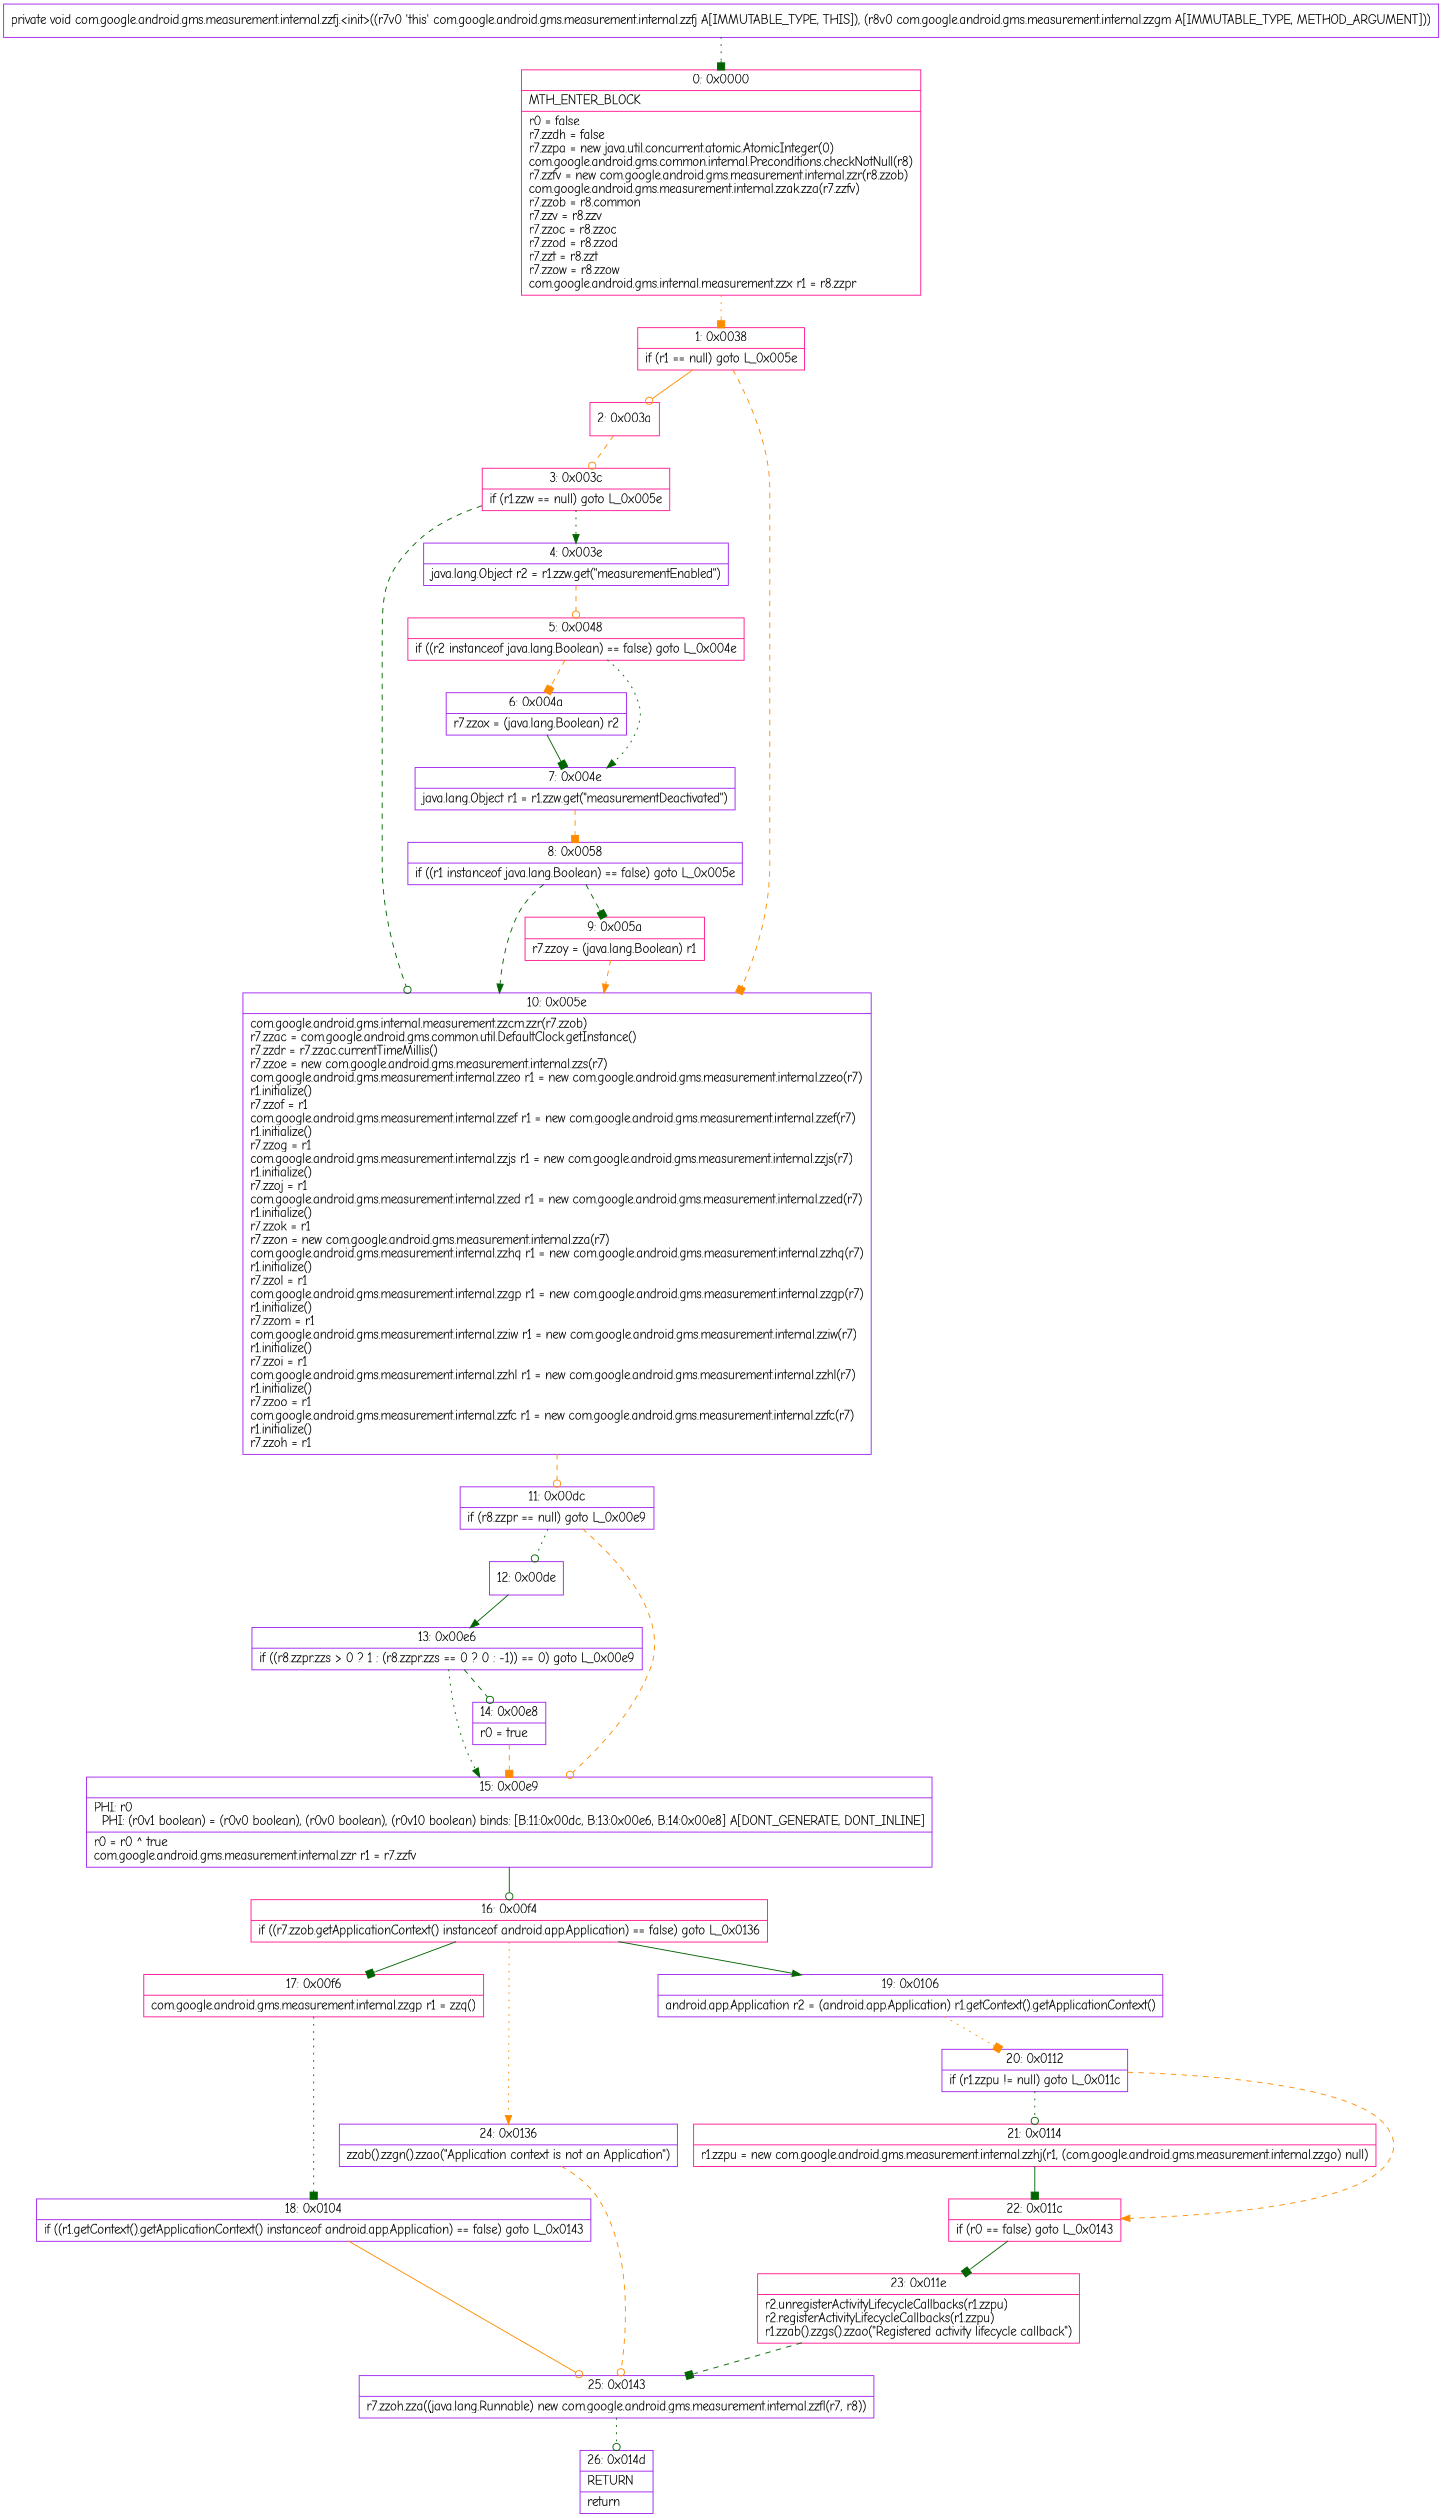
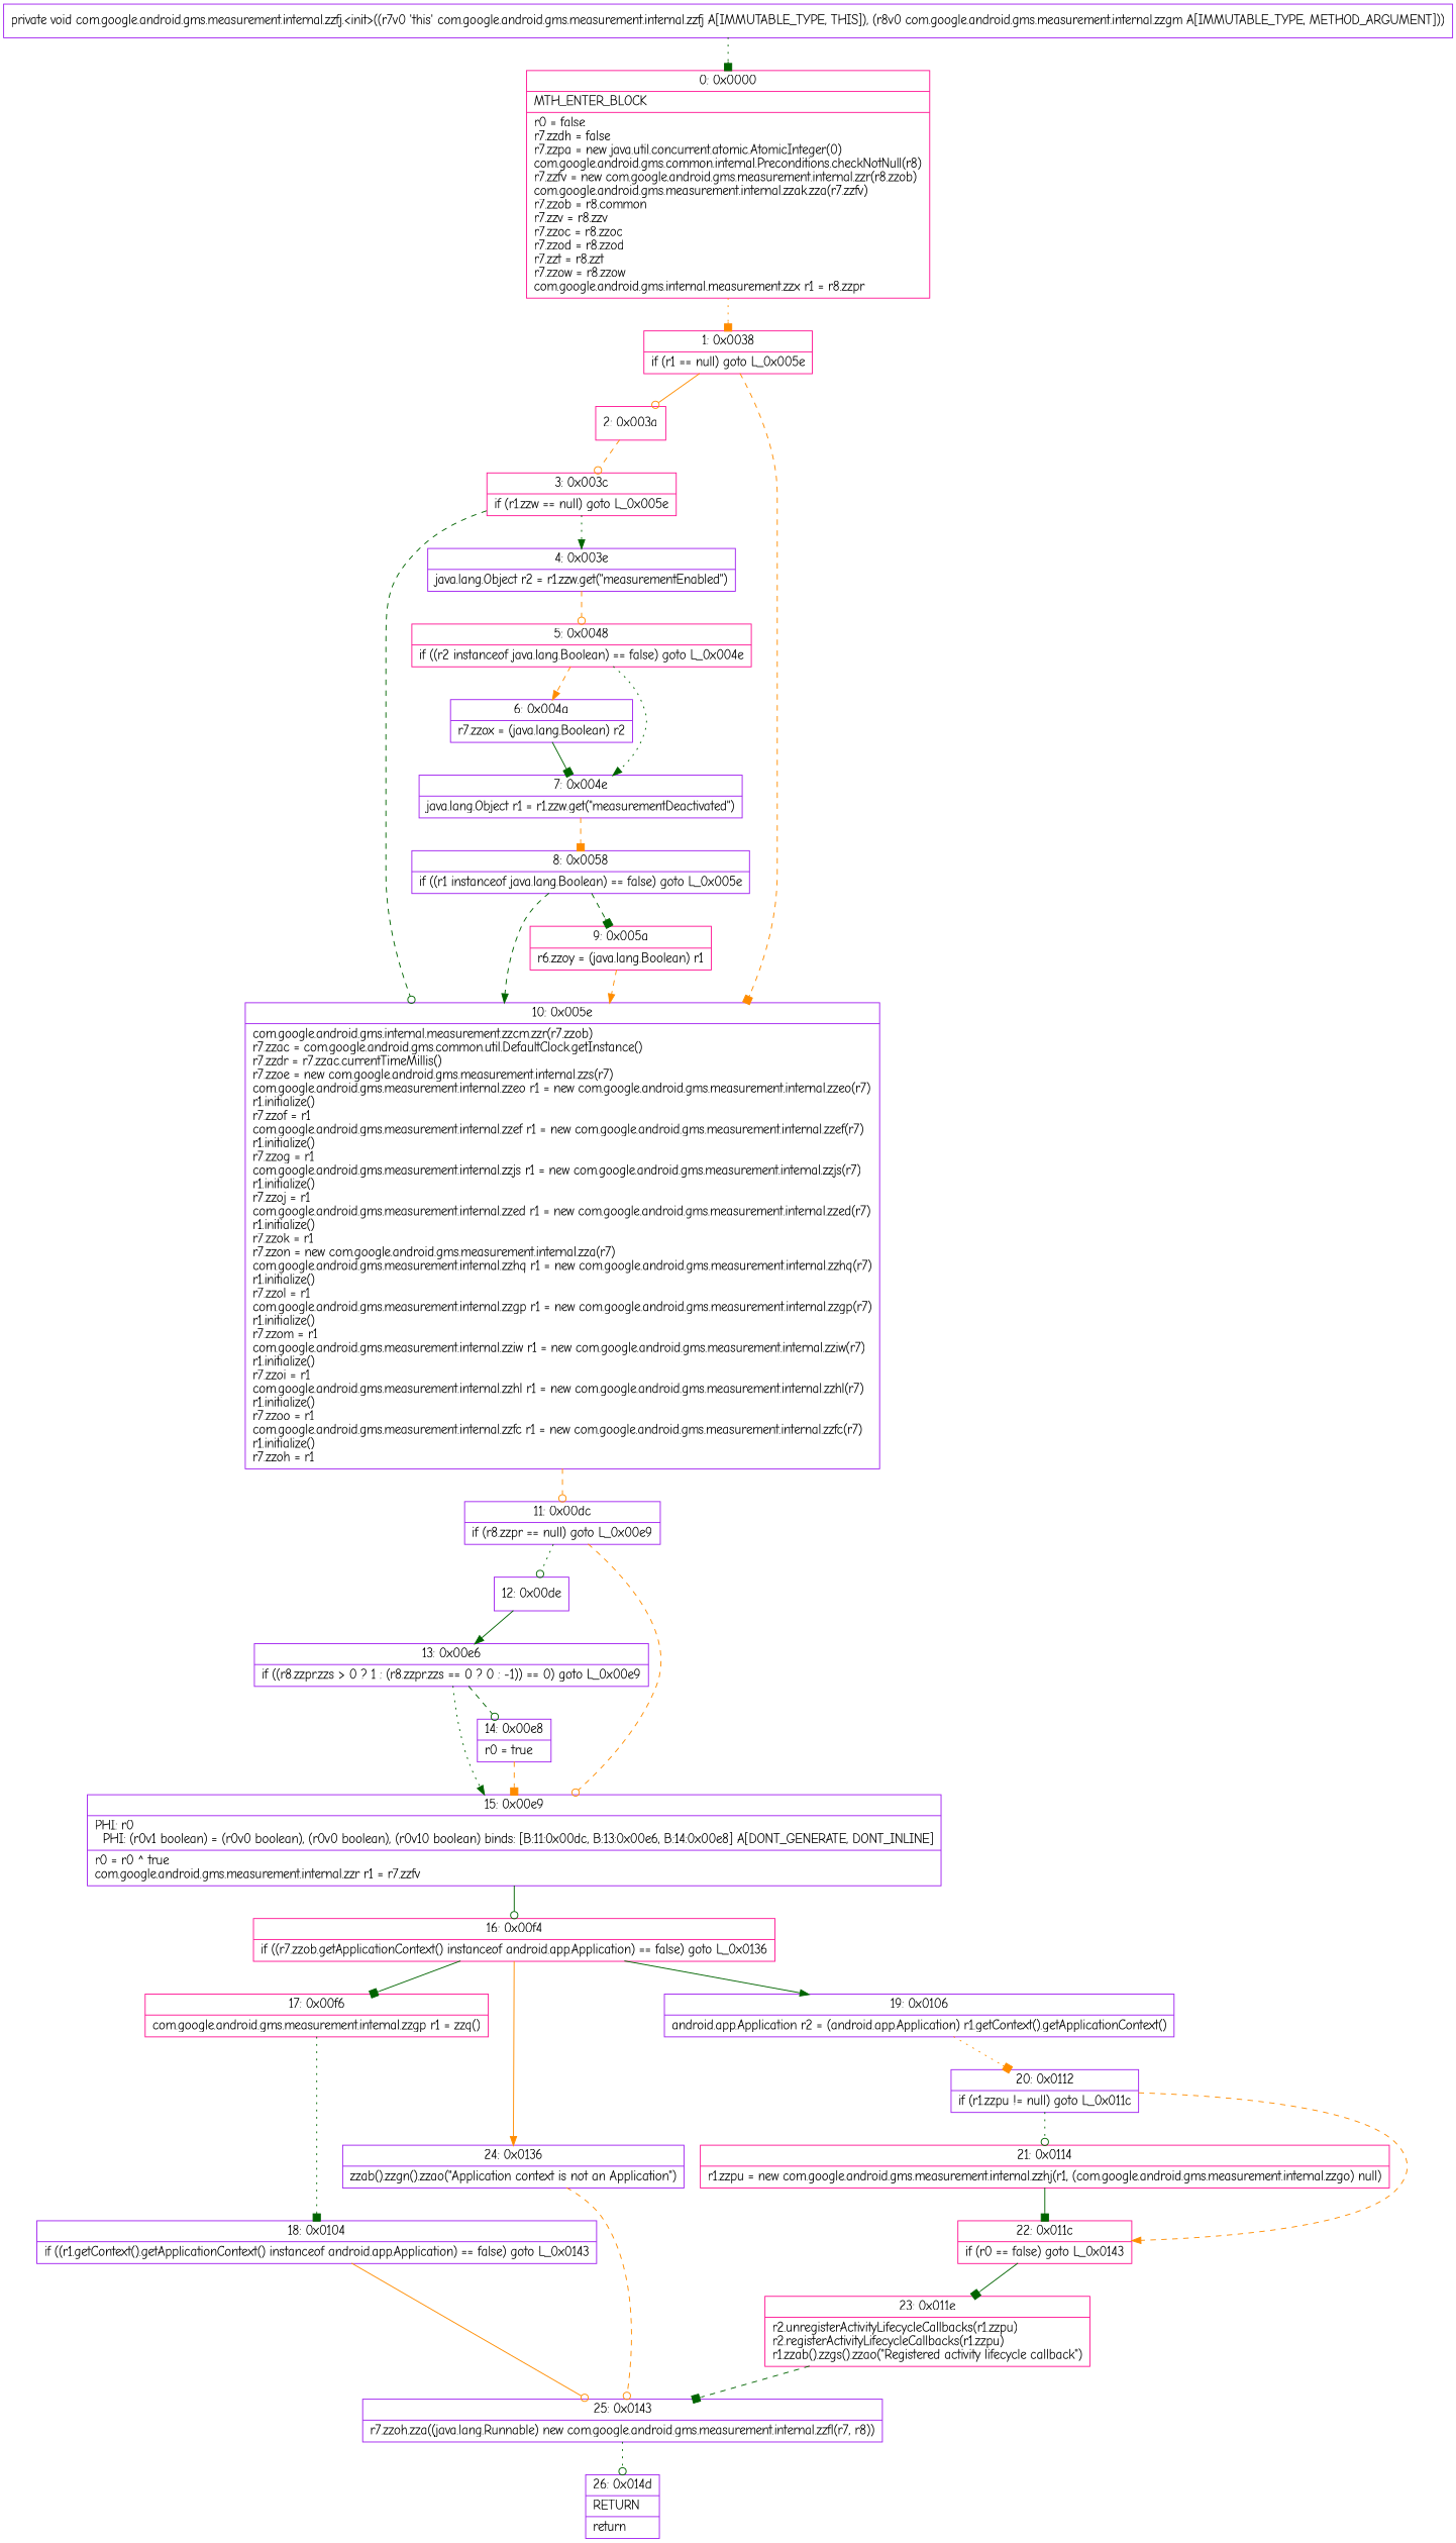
  digraph {
    fontname="Comic Neue"
    node [color=purple fontname="Comic Neue" shape=record]
    edge [arrowhead=box color=darkgreen fontname="Comic Neue" style=dashed]
    n1 [color=deeppink label="{0\:\ 0x0000|MTH_ENTER_BLOCK\l|r0 = false\lr7.zzdh = false\lr7.zzpa = new java.util.concurrent.atomic.AtomicInteger(0)\lcom.google.android.gms.common.internal.Preconditions.checkNotNull(r8)\lr7.zzfv = new com.google.android.gms.measurement.internal.zzr(r8.zzob)\lcom.google.android.gms.measurement.internal.zzak.zza(r7.zzfv)\lr7.zzob = r8.common\lr7.zzv = r8.zzv\lr7.zzoc = r8.zzoc\lr7.zzod = r8.zzod\lr7.zzt = r8.zzt\lr7.zzow = r8.zzow\lcom.google.android.gms.internal.measurement.zzx r1 = r8.zzpr\l}"]
    n2 [color=deeppink label="{1\:\ 0x0038|if (r1 == null) goto L_0x005e\l}"]
    n3 [color=deeppink label="{2\:\ 0x003a}"]
    n4 [label="{10\:\ 0x005e|com.google.android.gms.internal.measurement.zzcm.zzr(r7.zzob)\lr7.zzac = com.google.android.gms.common.util.DefaultClock.getInstance()\lr7.zzdr = r7.zzac.currentTimeMillis()\lr7.zzoe = new com.google.android.gms.measurement.internal.zzs(r7)\lcom.google.android.gms.measurement.internal.zzeo r1 = new com.google.android.gms.measurement.internal.zzeo(r7)\lr1.initialize()\lr7.zzof = r1\lcom.google.android.gms.measurement.internal.zzef r1 = new com.google.android.gms.measurement.internal.zzef(r7)\lr1.initialize()\lr7.zzog = r1\lcom.google.android.gms.measurement.internal.zzjs r1 = new com.google.android.gms.measurement.internal.zzjs(r7)\lr1.initialize()\lr7.zzoj = r1\lcom.google.android.gms.measurement.internal.zzed r1 = new com.google.android.gms.measurement.internal.zzed(r7)\lr1.initialize()\lr7.zzok = r1\lr7.zzon = new com.google.android.gms.measurement.internal.zza(r7)\lcom.google.android.gms.measurement.internal.zzhq r1 = new com.google.android.gms.measurement.internal.zzhq(r7)\lr1.initialize()\lr7.zzol = r1\lcom.google.android.gms.measurement.internal.zzgp r1 = new com.google.android.gms.measurement.internal.zzgp(r7)\lr1.initialize()\lr7.zzom = r1\lcom.google.android.gms.measurement.internal.zziw r1 = new com.google.android.gms.measurement.internal.zziw(r7)\lr1.initialize()\lr7.zzoi = r1\lcom.google.android.gms.measurement.internal.zzhl r1 = new com.google.android.gms.measurement.internal.zzhl(r7)\lr1.initialize()\lr7.zzoo = r1\lcom.google.android.gms.measurement.internal.zzfc r1 = new com.google.android.gms.measurement.internal.zzfc(r7)\lr1.initialize()\lr7.zzoh = r1\l}"]
    n5 [color=deeppink label="{3\:\ 0x003c|if (r1.zzw == null) goto L_0x005e\l}"]
    n6 [label="{11\:\ 0x00dc|if (r8.zzpr == null) goto L_0x00e9\l}"]
    n7 [label="{4\:\ 0x003e|java.lang.Object r2 = r1.zzw.get(\"measurementEnabled\")\l}"]
    n8 [color=deeppink label="{5\:\ 0x0048|if ((r2 instanceof java.lang.Boolean) == false) goto L_0x004e\l}"]
    n9 [label="{6\:\ 0x004a|r7.zzox = (java.lang.Boolean) r2\l}"]
    n10 [label="{7\:\ 0x004e|java.lang.Object r1 = r1.zzw.get(\"measurementDeactivated\")\l}"]
    n11 [label="{8\:\ 0x0058|if ((r1 instanceof java.lang.Boolean) == false) goto L_0x005e\l}"]
-   n12 [color=deeppink label="{9\:\ 0x005a|r7.zzoy = (java.lang.Boolean) r1\l}"]
+   n12 [color=deeppink label="{9\:\ 0x005a|r6.zzoy = (java.lang.Boolean) r1\l}"]
    n13 [label="{12\:\ 0x00de}"]
    n14 [label="{15\:\ 0x00e9|PHI: r0 \l  PHI: (r0v1 boolean) = (r0v0 boolean), (r0v0 boolean), (r0v10 boolean) binds: [B:11:0x00dc, B:13:0x00e6, B:14:0x00e8] A[DONT_GENERATE, DONT_INLINE]\l|r0 = r0 ^ true\lcom.google.android.gms.measurement.internal.zzr r1 = r7.zzfv\l}"]
    n15 [label="{13\:\ 0x00e6|if ((r8.zzpr.zzs \> 0 ? 1 : (r8.zzpr.zzs == 0 ? 0 : \-1)) == 0) goto L_0x00e9\l}"]
    n16 [color=deeppink label="{16\:\ 0x00f4|if ((r7.zzob.getApplicationContext() instanceof android.app.Application) == false) goto L_0x0136\l}"]
    n17 [label="{14\:\ 0x00e8|r0 = true\l}"]
    n18 [color=deeppink label="{17\:\ 0x00f6|com.google.android.gms.measurement.internal.zzgp r1 = zzq()\l}"]
    n19 [label="{24\:\ 0x0136|zzab().zzgn().zzao(\"Application context is not an Application\")\l}"]
    n20 [label="{19\:\ 0x0106|android.app.Application r2 = (android.app.Application) r1.getContext().getApplicationContext()\l}"]
    n21 [label="{18\:\ 0x0104|if ((r1.getContext().getApplicationContext() instanceof android.app.Application) == false) goto L_0x0143\l}"]
    n22 [label="{25\:\ 0x0143|r7.zzoh.zza((java.lang.Runnable) new com.google.android.gms.measurement.internal.zzfl(r7, r8))\l}"]
    n23 [label="{20\:\ 0x0112|if (r1.zzpu != null) goto L_0x011c\l}"]
    n24 [label="{26\:\ 0x014d|RETURN\l|return\l}"]
    n25 [color=deeppink label="{21\:\ 0x0114|r1.zzpu = new com.google.android.gms.measurement.internal.zzhj(r1, (com.google.android.gms.measurement.internal.zzgo) null)\l}"]
    n26 [color=deeppink label="{22\:\ 0x011c|if (r0 == false) goto L_0x0143\l}"]
    n27 [color=deeppink label="{23\:\ 0x011e|r2.unregisterActivityLifecycleCallbacks(r1.zzpu)\lr2.registerActivityLifecycleCallbacks(r1.zzpu)\lr1.zzab().zzgs().zzao(\"Registered activity lifecycle callback\")\l}"]
    n28 [label="{private void com.google.android.gms.measurement.internal.zzfj.\<init\>((r7v0 'this' com.google.android.gms.measurement.internal.zzfj A[IMMUTABLE_TYPE, THIS]), (r8v0 com.google.android.gms.measurement.internal.zzgm A[IMMUTABLE_TYPE, METHOD_ARGUMENT])) }"]
    n1 -> n2 [color=darkorange style=dotted]
    n2 -> n3 [arrowhead=odot color=darkorange style=solid]
    n2 -> n4 [color=darkorange]
    n3 -> n5 [arrowhead=odot color=darkorange]
    n4 -> n6 [arrowhead=odot color=darkorange]
    n5 -> n4 [arrowhead=odot]
    n5 -> n7 [arrowhead=normal style=dotted]
    n6 -> n13 [arrowhead=odot style=dotted]
    n6 -> n14 [arrowhead=odot color=darkorange]
    n7 -> n8 [arrowhead=odot color=darkorange]
-   n8 -> n9 [color=darkorange]
+   n8 -> n9 [arrowhead=normal color=darkorange]
    n8 -> n10 [arrowhead=normal style=dotted]
    n9 -> n10 [style=solid]
    n10 -> n11 [color=darkorange]
    n11 -> n4 [arrowhead=normal]
    n11 -> n12
    n12 -> n4 [arrowhead=normal color=darkorange]
    n13 -> n15 [arrowhead=normal style=solid]
    n14 -> n16 [arrowhead=odot style=solid]
    n15 -> n14 [arrowhead=normal style=dotted]
    n15 -> n17 [arrowhead=odot]
    n16 -> n18 [style=solid]
-   n16 -> n19 [arrowhead=normal color=darkorange style=dotted]
+   n16 -> n19 [arrowhead=normal color=darkorange style=solid]
    n16 -> n20 [arrowhead=normal style=solid]
    n17 -> n14 [color=darkorange]
    n18 -> n21 [style=dotted]
    n19 -> n22 [arrowhead=odot color=darkorange]
    n20 -> n23 [color=darkorange style=dotted]
    n21 -> n22 [arrowhead=odot color=darkorange style=solid]
    n22 -> n24 [arrowhead=odot style=dotted]
    n23 -> n25 [arrowhead=odot style=dotted]
    n23 -> n26 [arrowhead=normal color=darkorange]
    n25 -> n26 [style=solid]
    n26 -> n27 [style=solid]
    n27 -> n22
    n28 -> n1 [style=dotted]
  }
